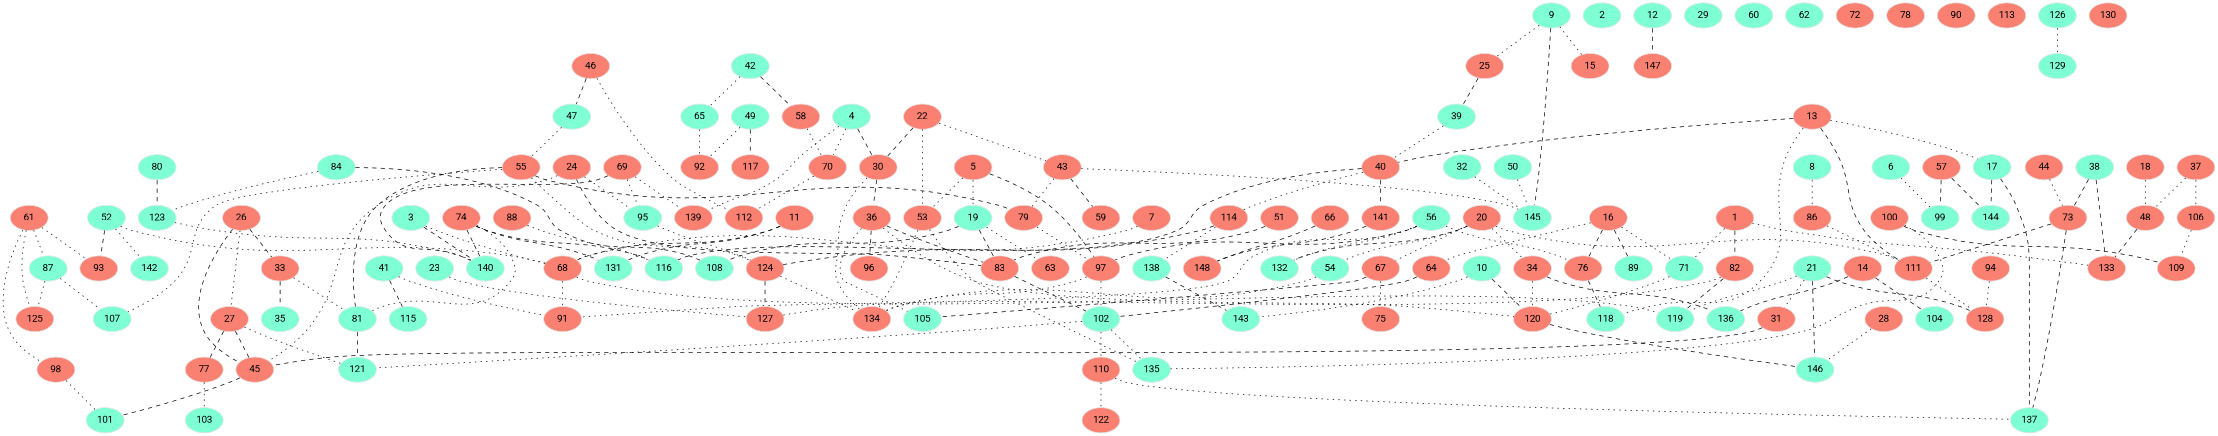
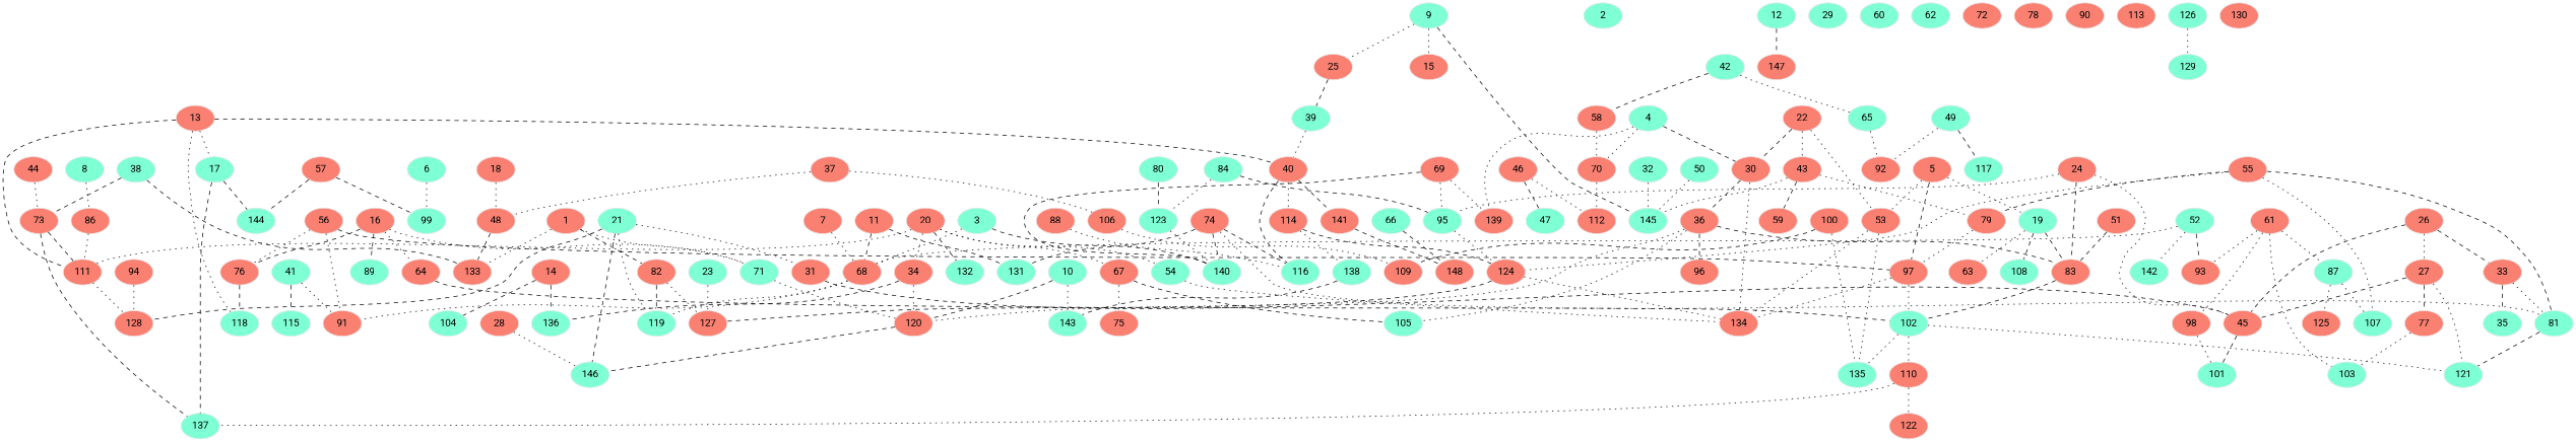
  graph {
    fontname=Roboto
    node [color=gray90 fillcolor=salmon fontname=Roboto style=filled]
    edge [fontname=Roboto style=dotted]
    71 [fillcolor=aquamarine]
    1
    82
    133
    120
    119 [fillcolor=aquamarine]
    127
    2 [fillcolor=aquamarine]
    3 [fillcolor=aquamarine]
    68
    140 [fillcolor=aquamarine]
    91
    4 [fillcolor=aquamarine]
    30
    70
    139
    36
    134
    112
    19 [fillcolor=aquamarine]
    5
    53
    97
    63
    83
    108 [fillcolor=aquamarine]
    135 [fillcolor=aquamarine]
    102 [fillcolor=aquamarine]
    6 [fillcolor=aquamarine]
    99 [fillcolor=aquamarine]
    7
    8 [fillcolor=aquamarine]
    86
    111
    9 [fillcolor=aquamarine]
    15
    25
    145 [fillcolor=aquamarine]
    39 [fillcolor=aquamarine]
    10 [fillcolor=aquamarine]
    143 [fillcolor=aquamarine]
    146 [fillcolor=aquamarine]
    11
    131 [fillcolor=aquamarine]
    12 [fillcolor=aquamarine]
    147
    17 [fillcolor=aquamarine]
    13
    40
    118 [fillcolor=aquamarine]
    137 [fillcolor=aquamarine]
    144 [fillcolor=aquamarine]
    114
    116 [fillcolor=aquamarine]
    141
    128
    104 [fillcolor=aquamarine]
    14
    136 [fillcolor=aquamarine]
    16
    64
    76
    89 [fillcolor=aquamarine]
    18
    48
    20
    34
    54 [fillcolor=aquamarine]
    67
    132 [fillcolor=aquamarine]
    105 [fillcolor=aquamarine]
    75
    21 [fillcolor=aquamarine]
    31
    45
    22
    43
    59
    79
    23 [fillcolor=aquamarine]
    24
    95 [fillcolor=aquamarine]
    101 [fillcolor=aquamarine]
    124
    26
    27
    33
    77
    121 [fillcolor=aquamarine]
    35 [fillcolor=aquamarine]
    81 [fillcolor=aquamarine]
    103 [fillcolor=aquamarine]
    28
    29 [fillcolor=aquamarine]
    96
    32 [fillcolor=aquamarine]
    37
    106
    109
    38 [fillcolor=aquamarine]
    73
    138 [fillcolor=aquamarine]
    148
    41 [fillcolor=aquamarine]
    115 [fillcolor=aquamarine]
    42 [fillcolor=aquamarine]
    58
    65 [fillcolor=aquamarine]
    92
    44
    47 [fillcolor=aquamarine]
    46
    55
    107 [fillcolor=aquamarine]
    49 [fillcolor=aquamarine]
-   117
+   117 [fillcolor=aquamarine]
    50 [fillcolor=aquamarine]
    51
    52 [fillcolor=aquamarine]
    93
    142 [fillcolor=aquamarine]
-   56 [fillcolor=aquamarine]
+   56
    57
    60 [fillcolor=aquamarine]
    61
    87 [fillcolor=aquamarine]
    98
    125
    62 [fillcolor=aquamarine]
    110
-   66
+   66 [fillcolor=aquamarine]
    69
    72
    74
    78
    80 [fillcolor=aquamarine]
    123 [fillcolor=aquamarine]
    84 [fillcolor=aquamarine]
    88
    90
    94
    100
    122
    113
    126 [fillcolor=aquamarine]
    129 [fillcolor=aquamarine]
    130
    71 -- 120
    1 -- 71
    1 -- 82 [style=dashed]
    1 -- 133
    82 -- 119 [style=dashed]
    82 -- 127
    120 -- 146 [style=dashed]
    3 -- 68
    3 -- 140 [style=dashed]
    68 -- 119
    68 -- 91
    4 -- 30 [style=dashed]
    4 -- 70
    4 -- 139
    30 -- 36 [style=dashed]
    30 -- 134
    70 -- 112
    36 -- 120
    36 -- 83 [style=dashed]
    36 -- 105
    36 -- 96 [style=dashed]
    19 -- 63
    19 -- 83 [style=dashed]
    19 -- 108 [style=dashed]
    5 -- 19
    5 -- 53
    5 -- 97 [style=dashed]
    53 -- 134
    53 -- 135
    97 -- 134
    97 -- 102
    83 -- 102 [style=dashed]
    102 -- 135
    102 -- 121
    102 -- 110
    6 -- 99
    7 -- 68
    8 -- 86
    86 -- 111
    111 -- 128
    9 -- 15
    9 -- 25
    9 -- 145 [style=dashed]
    25 -- 39 [style=dashed]
    39 -- 40
    10 -- 120 [style=dashed]
    10 -- 143
    11 -- 68 [style=dashed]
    11 -- 131 [style=dashed]
    12 -- 147 [style=dashed]
    17 -- 137 [style=dashed]
    17 -- 144 [style=dashed]
    13 -- 111 [style=dashed]
    13 -- 17
    13 -- 40 [style=dashed]
    13 -- 118
    40 -- 114
    40 -- 116 [style=dashed]
    40 -- 141 [style=dashed]
    114 -- 124 [style=dashed]
    114 -- 138
    141 -- 148 [style=dashed]
    14 -- 104 [style=dashed]
    14 -- 136 [style=dashed]
    16 -- 71
    16 -- 64
    16 -- 76 [style=dashed]
    16 -- 89 [style=dashed]
    64 -- 102 [style=dashed]
    76 -- 118 [style=dashed]
    18 -- 48
    48 -- 133 [style=dashed]
    20 -- 111
    20 -- 34
    20 -- 54
    20 -- 67
    20 -- 132 [style=dashed]
    34 -- 120
    34 -- 136 [style=dashed]
    54 -- 134
    67 -- 105 [style=dashed]
    67 -- 75
    21 -- 119
    21 -- 146 [style=dashed]
    21 -- 128 [style=dashed]
    21 -- 31
    31 -- 45 [style=dashed]
    45 -- 101 [style=dashed]
    22 -- 30 [style=dashed]
    22 -- 53
    22 -- 43
    43 -- 145
    43 -- 59 [style=dashed]
    43 -- 79
    79 -- 97
    23 -- 127
    24 -- 83 [style=dashed]
    24 -- 45
    24 -- 95
    95 -- 124
    124 -- 127 [style=dashed]
    124 -- 134
    26 -- 45 [style=dashed]
    26 -- 27
    26 -- 33 [style=dashed]
    27 -- 45 [style=dashed]
    27 -- 77 [style=dashed]
    27 -- 121
    33 -- 35 [style=dashed]
    33 -- 81
    77 -- 103
    81 -- 121 [style=dashed]
    28 -- 146
    32 -- 145
    37 -- 48
    37 -- 106
    106 -- 109
    38 -- 133 [style=dashed]
    38 -- 73 [style=dashed]
    73 -- 111 [style=dashed]
    73 -- 137 [style=dashed]
    138 -- 143 [style=dashed]
    41 -- 91
    41 -- 115 [style=dashed]
    42 -- 58 [style=dashed]
    42 -- 65
    58 -- 70
    65 -- 92
    44 -- 73
-   47 -- 55
    46 -- 112
    46 -- 47 [style=dashed]
    55 -- 79 [style=dashed]
    55 -- 124
    55 -- 81 [style=dashed]
    55 -- 107
    49 -- 92
    49 -- 117 [style=dashed]
    50 -- 145
    51 -- 83 [style=dashed]
    52 -- 68
    52 -- 93 [style=dashed]
    52 -- 142
    56 -- 91
    56 -- 97 [style=dashed]
    56 -- 76
-   56 -- 132
    57 -- 99 [style=dashed]
    57 -- 144 [style=dashed]
-   61 -- 125
+   61 -- 103
    61 -- 93
    61 -- 87
    61 -- 98
    87 -- 107
    87 -- 125
    98 -- 101
    110 -- 137
    110 -- 122
    66 -- 148 [style=dashed]
    69 -- 140 [style=dashed]
    69 -- 139
    69 -- 95
    74 -- 140 [style=dashed]
    74 -- 131 [style=dashed]
    74 -- 116 [style=dashed]
    74 -- 81
    80 -- 123 [style=dashed]
    123 -- 140
-   84 -- 108 [style=dashed]
+   84 -- 95 [style=dashed]
    84 -- 123
    88 -- 116
    94 -- 128
    100 -- 135
    100 -- 109 [style=dashed]
    126 -- 129
  }
